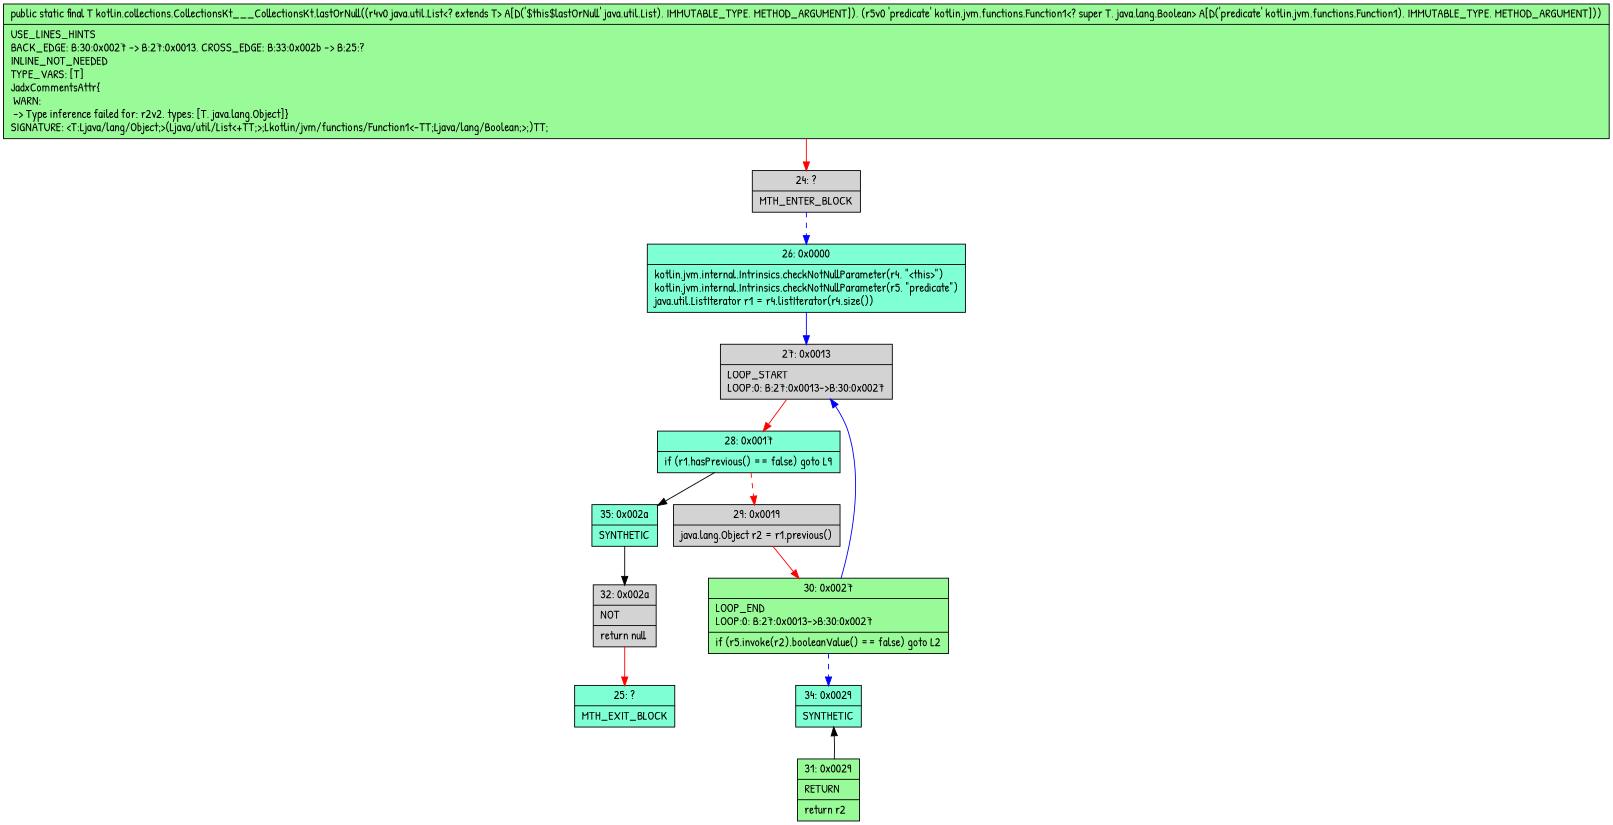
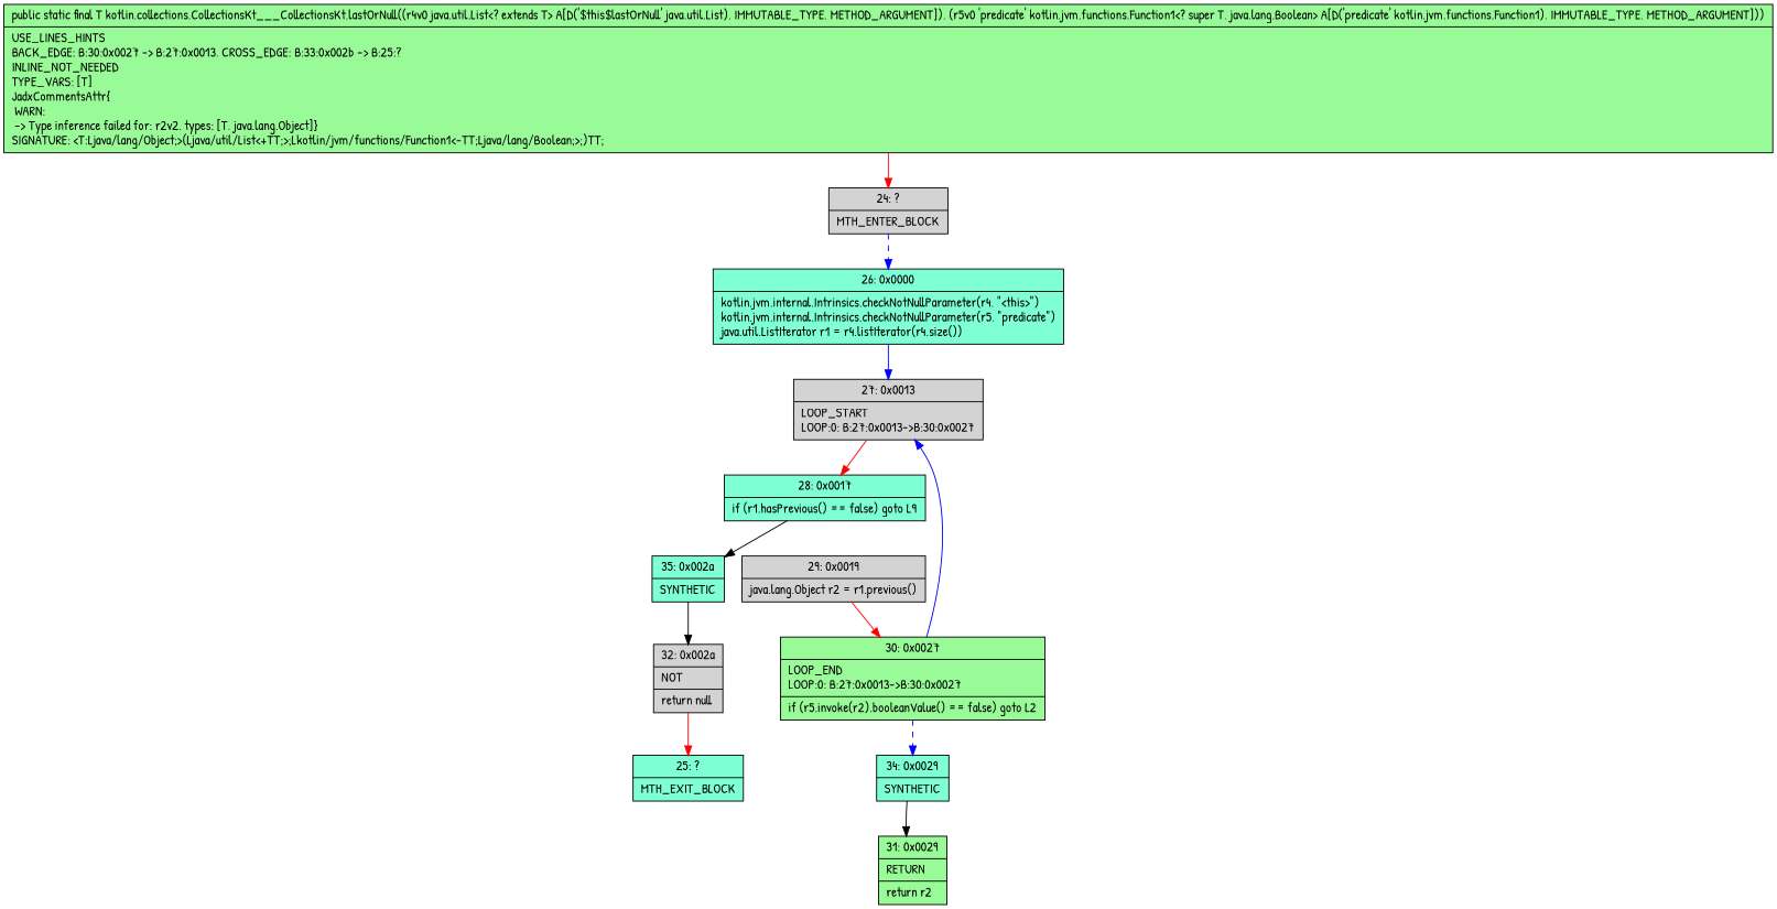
  digraph {
    fontname="Patrick Hand"
    node [fillcolor=aquamarine fontname="Patrick Hand" shape=record style=filled]
    edge [color=red fontname="Patrick Hand"]
    n1 [fillcolor=lightgrey label="{24\:\ ?|MTH_ENTER_BLOCK\l}"]
    n2 [label="{26\:\ 0x0000|kotlin.jvm.internal.Intrinsics.checkNotNullParameter(r4, \"\<this\>\")\lkotlin.jvm.internal.Intrinsics.checkNotNullParameter(r5, \"predicate\")\ljava.util.ListIterator r1 = r4.listIterator(r4.size())\l}"]
    n3 [fillcolor=lightgrey label="{27\:\ 0x0013|LOOP_START\lLOOP:0: B:27:0x0013\-\>B:30:0x0027\l}"]
    n4 [label="{28\:\ 0x0017|if (r1.hasPrevious() == false) goto L9\l}"]
    n5 [fillcolor=lightgrey label="{29\:\ 0x0019|java.lang.Object r2 = r1.previous()\l}"]
    n6 [label="{35\:\ 0x002a|SYNTHETIC\l}"]
    n7 [fillcolor=palegreen label="{30\:\ 0x0027|LOOP_END\lLOOP:0: B:27:0x0013\-\>B:30:0x0027\l|if (r5.invoke(r2).booleanValue() == false) goto L2\l}"]
    n8 [fillcolor=lightgrey label="{32\:\ 0x002a|NOT\l|return null\l}"]
    n9 [label="{34\:\ 0x0029|SYNTHETIC\l}"]
    n10 [fillcolor=palegreen label="{31\:\ 0x0029|RETURN\l|return r2\l}"]
    n11 [label="{25\:\ ?|MTH_EXIT_BLOCK\l}"]
    n12 [fillcolor=palegreen label="{public static final T kotlin.collections.CollectionsKt___CollectionsKt.lastOrNull((r4v0 java.util.List\<? extends T\> A[D('$this$lastOrNull' java.util.List), IMMUTABLE_TYPE, METHOD_ARGUMENT]), (r5v0 'predicate' kotlin.jvm.functions.Function1\<? super T, java.lang.Boolean\> A[D('predicate' kotlin.jvm.functions.Function1), IMMUTABLE_TYPE, METHOD_ARGUMENT]))  | USE_LINES_HINTS\lBACK_EDGE: B:30:0x0027 \-\> B:27:0x0013, CROSS_EDGE: B:33:0x002b \-\> B:25:?\lINLINE_NOT_NEEDED\lTYPE_VARS: [T]\lJadxCommentsAttr\{\l WARN: \l \-\> Type inference failed for: r2v2, types: [T, java.lang.Object]\}\lSIGNATURE: \<T:Ljava\/lang\/Object;\>(Ljava\/util\/List\<+TT;\>;Lkotlin\/jvm\/functions\/Function1\<\-TT;Ljava\/lang\/Boolean;\>;)TT;\l}"]
    n1 -> n2 [color=blue style=dashed]
    n2 -> n3 [color=blue]
    n3 -> n4
-   n4 -> n5 [style=dashed]
    n4 -> n6 [color=black]
    n5 -> n7
    n6 -> n8 [color=black]
    n7 -> n3 [color=blue]
    n7 -> n9 [color=blue style=dashed]
    n8 -> n11
-   n10 -> n9 [color=black]
+   n9 -> n10 [color=black]
    n12 -> n1
  }
